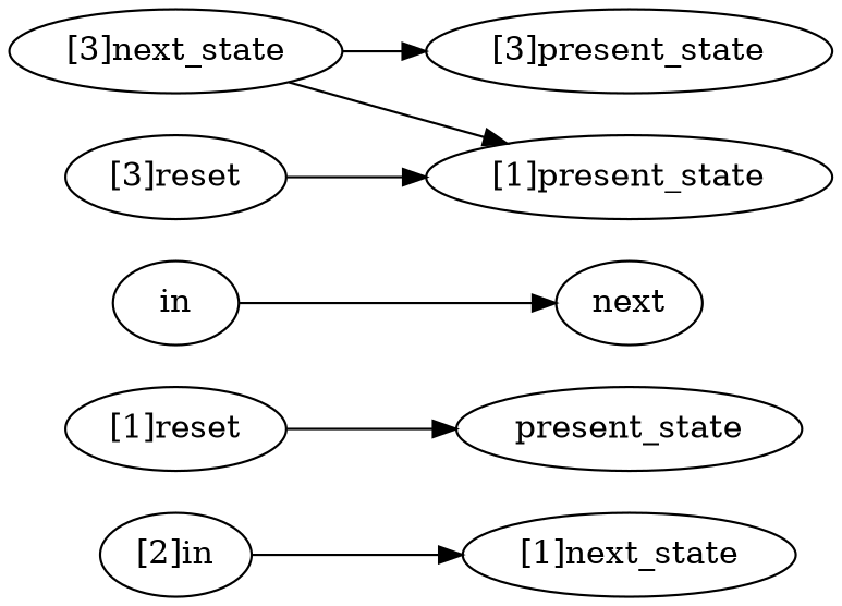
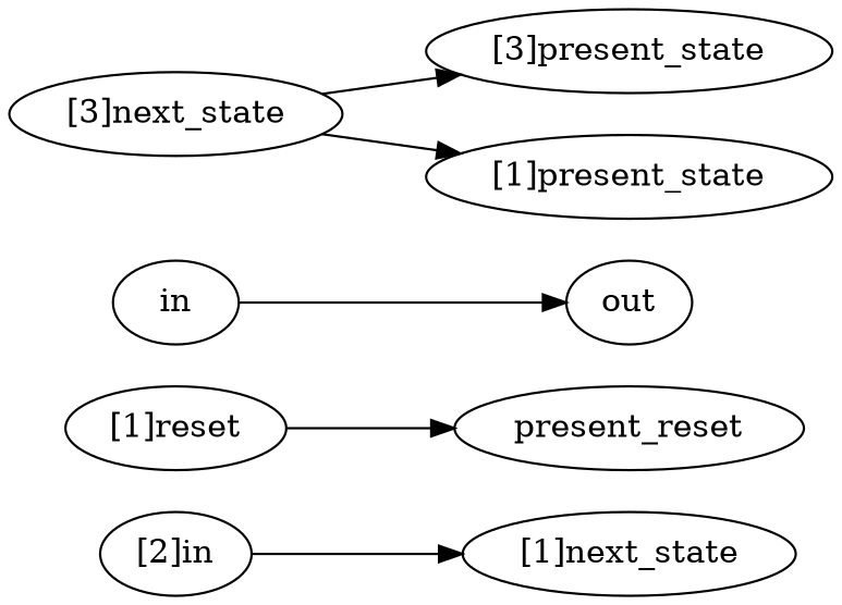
  strict digraph {
    rankdir=LR
    node [complexity=3]
    "[1]next_state" [complexity=5 importance=0.761904841796 rank=0.152380968359]
-   present_state [importance=0.49999972038 rank=0.16666657346]
-   out [complexity=0 importance=0.190476350259 rank=0.0 label=next]
+   present_state [importance=0.49999972038 rank=0.16666657346 label=present_reset]
+   out [complexity=0 importance=0.190476350259 rank=0.0]
    "[3]present_state" [complexity=9 importance=4.49999972038 rank=0.499999968931]
    "[3]next_state" [complexity=8 importance=2.09523817513 rank=0.261904771891]
    "[1]present_state" [complexity=6 importance=1.83333305371 rank=0.305555508952]
    "[2]in" [complexity=9 importance=1.64285726269 rank=0.182539695855]
    in [importance=0.309523929361 rank=0.10317464312]
    "[1]reset" [complexity=4 importance=1.11904701986 rank=0.279761754965]
-   "[3]reset" [complexity=7 importance=3.78571368653 rank=0.540816240933]
    "[3]next_state" -> "[3]present_state"
    "[3]next_state" -> "[1]present_state"
    "[2]in" -> "[1]next_state"
    in -> out
    "[1]reset" -> present_state
-   "[3]reset" -> "[1]present_state"
  }
